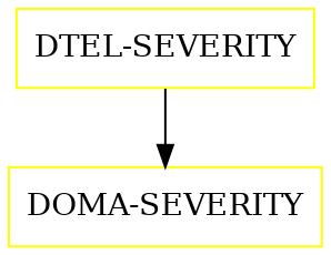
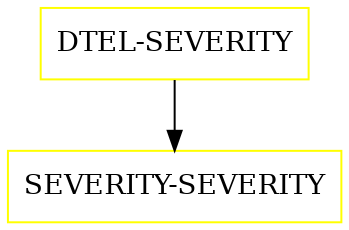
  digraph {
    node [color=yellow shape=box]
    "DTEL-SEVERITY"
-   "DOMA-SEVERITY"
+   "DOMA-SEVERITY" [label="SEVERITY-SEVERITY"]
    "DTEL-SEVERITY" -> "DOMA-SEVERITY"
  }
